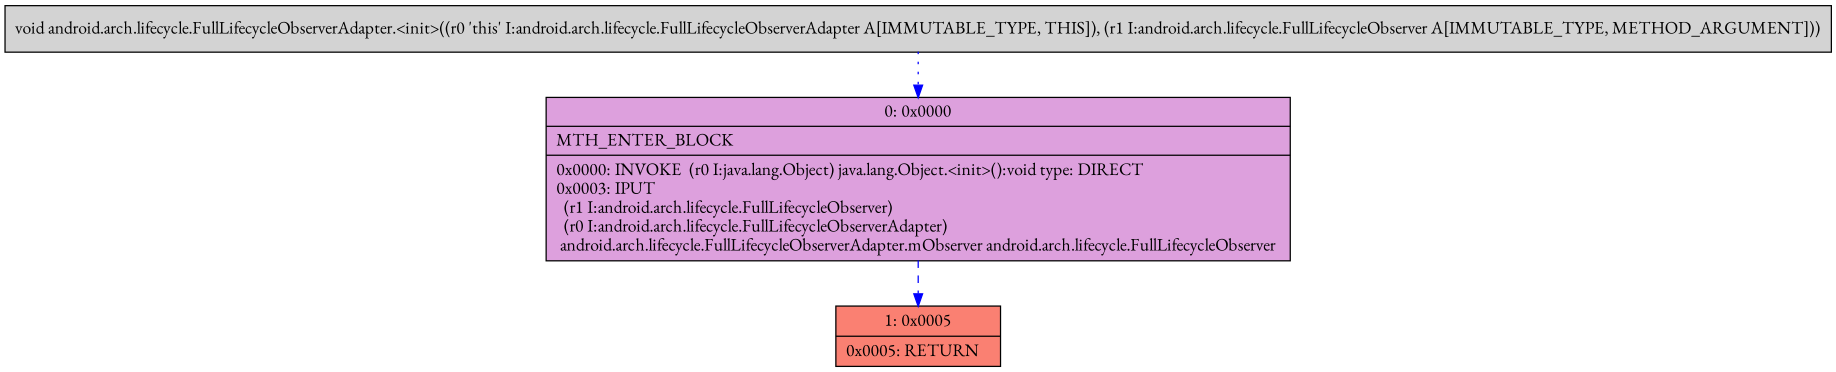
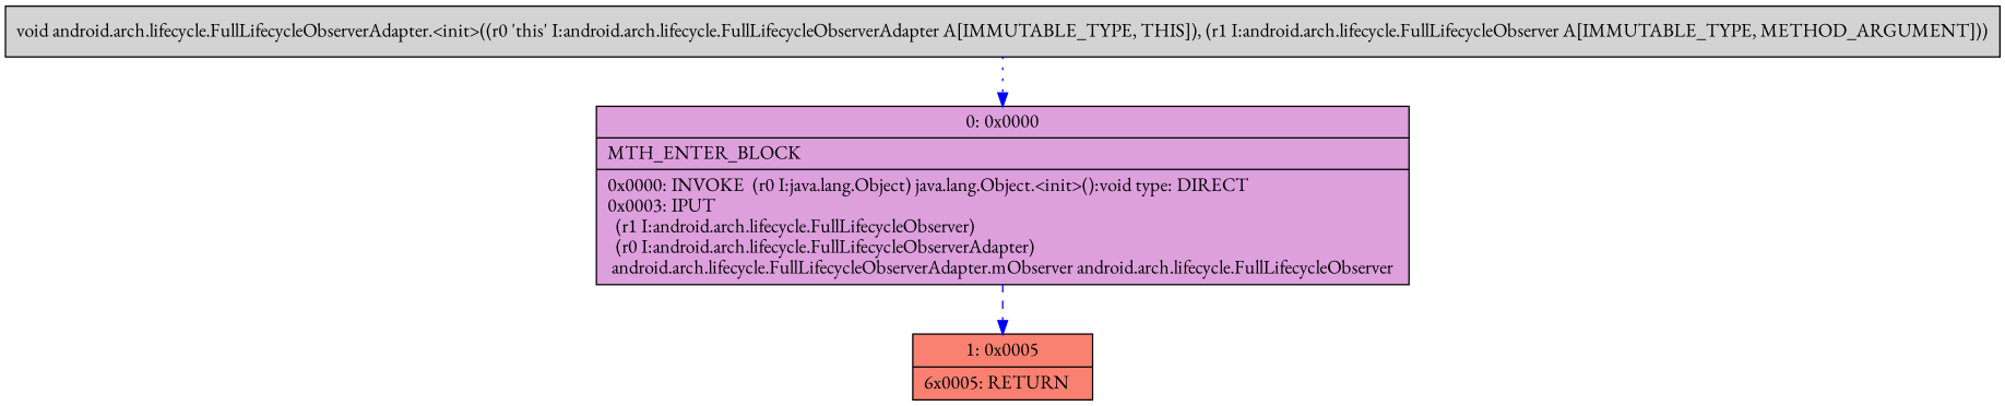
  digraph {
    fontname="EB Garamond"
    node [shape=record style=filled fontname="EB Garamond"]
    edge [color=blue fontname="EB Garamond"]
    n1 [label="{0\:\ 0x0000|MTH_ENTER_BLOCK\l|0x0000: INVOKE  (r0 I:java.lang.Object) java.lang.Object.\<init\>():void type: DIRECT \l0x0003: IPUT  \l  (r1 I:android.arch.lifecycle.FullLifecycleObserver)\l  (r0 I:android.arch.lifecycle.FullLifecycleObserverAdapter)\l android.arch.lifecycle.FullLifecycleObserverAdapter.mObserver android.arch.lifecycle.FullLifecycleObserver \l}" fillcolor=plum]
-   n2 [label="{1\:\ 0x0005|0x0005: RETURN   \l}" fillcolor=salmon]
+   n2 [label="{1\:\ 0x0005|6x0005: RETURN   \l}" fillcolor=salmon]
    n3 [label="{void android.arch.lifecycle.FullLifecycleObserverAdapter.\<init\>((r0 'this' I:android.arch.lifecycle.FullLifecycleObserverAdapter A[IMMUTABLE_TYPE, THIS]), (r1 I:android.arch.lifecycle.FullLifecycleObserver A[IMMUTABLE_TYPE, METHOD_ARGUMENT])) }" fillcolor=lightgrey]
    n1 -> n2 [style=dashed]
    n3 -> n1 [style=dotted]
  }
